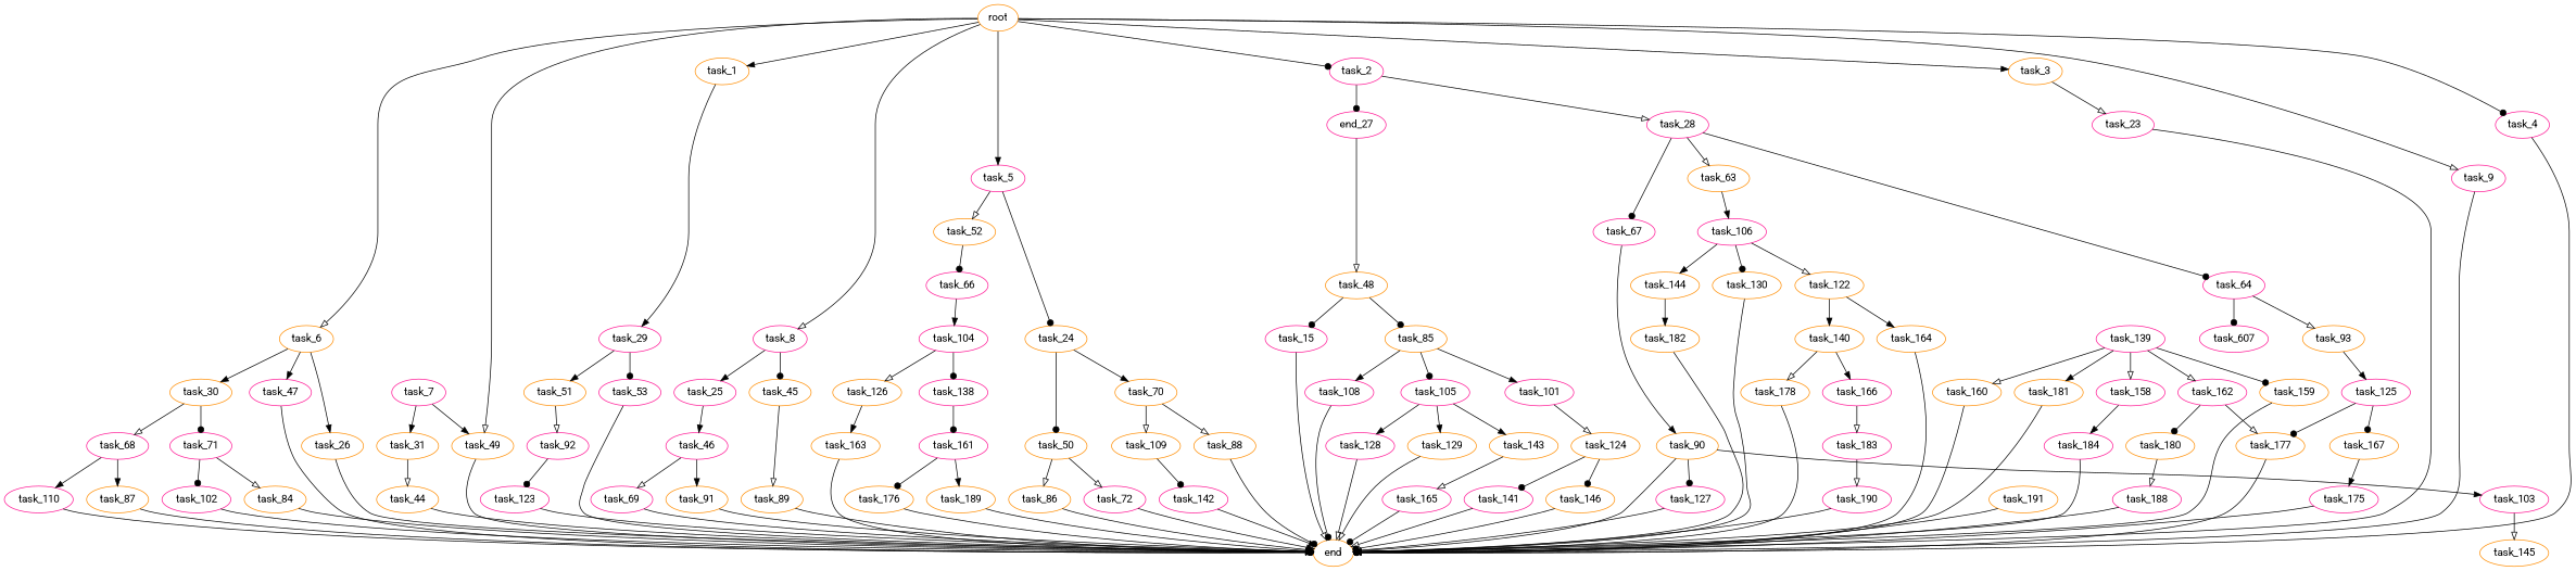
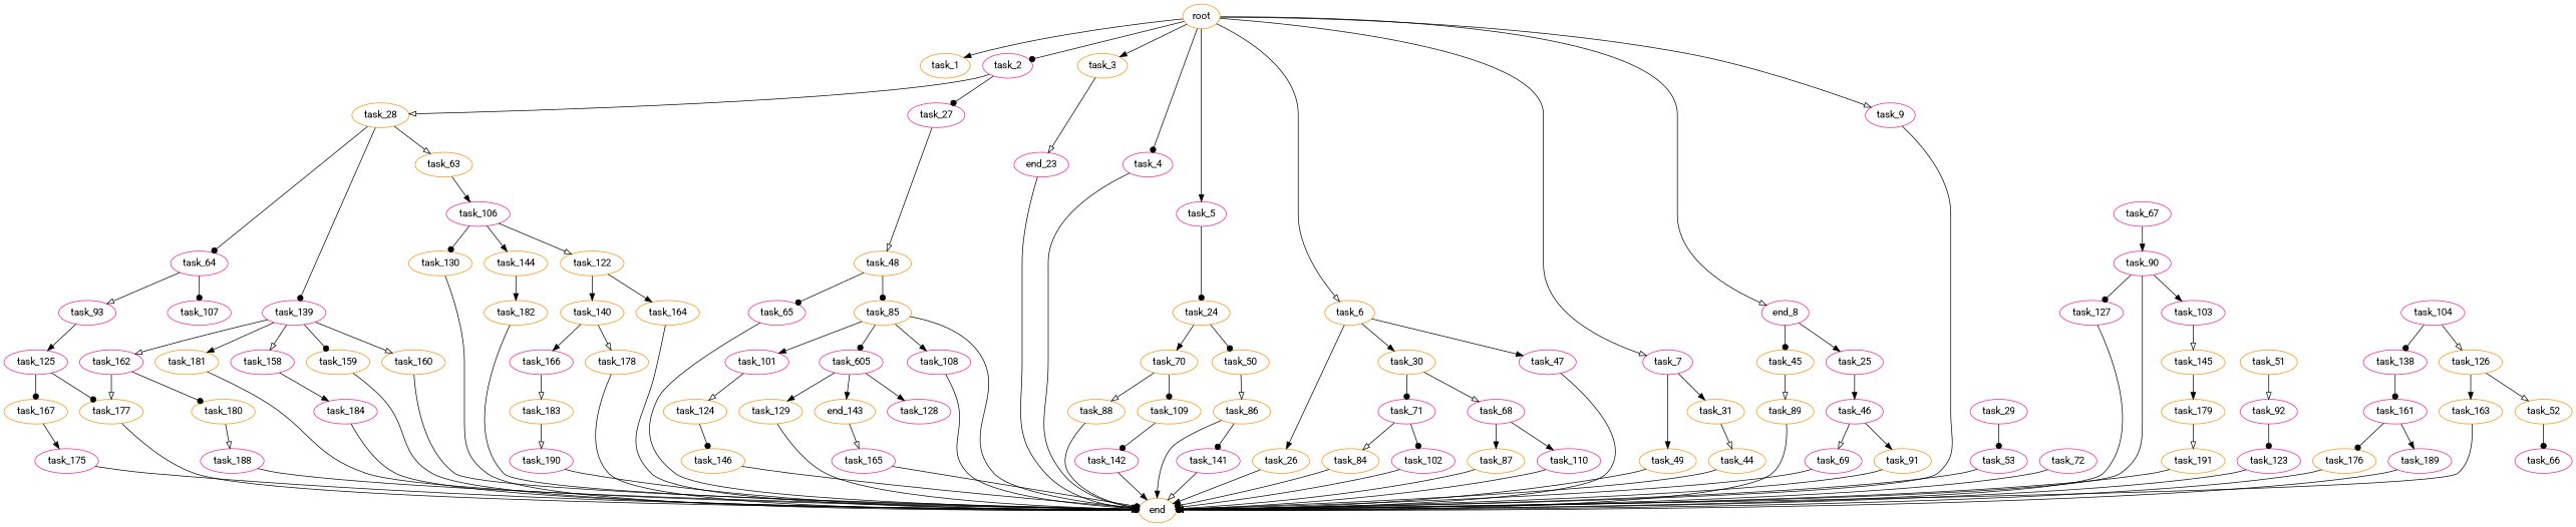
  digraph {
    fontname=Roboto
    node [color=darkorange fontname=Roboto]
    edge [arrowhead=onormal fontname=Roboto]
    root
    task_1
    task_2 [color=deeppink]
    task_3
    task_4 [color=deeppink]
    task_5 [color=deeppink]
    task_6
    task_7 [color=deeppink]
-   task_8 [color=deeppink]
+   task_8 [color=deeppink label=end_8]
    task_9 [color=deeppink]
    task_29 [color=deeppink]
-   task_27 [color=deeppink label=end_27]
-   task_28 [color=deeppink]
-   task_23 [color=deeppink]
+   task_27 [color=deeppink]
+   task_28
+   task_23 [color=deeppink label=end_23]
    end
    task_24
    task_52
    task_26
    task_30
    task_47 [color=deeppink]
    task_31
    task_49
    task_25 [color=deeppink]
    task_45
    task_51
    task_53 [color=deeppink]
    task_48
    task_63
    task_64 [color=deeppink]
    task_67 [color=deeppink]
    task_50
    task_70
    task_66 [color=deeppink]
    task_68 [color=deeppink]
    task_71 [color=deeppink]
    task_44
    task_46 [color=deeppink]
    task_89
    task_72 [color=deeppink]
    task_86
    task_88
    task_109
    task_69 [color=deeppink]
    task_91
-   task_65 [color=deeppink label=task_15]
+   task_65 [color=deeppink]
    task_85
    task_106 [color=deeppink]
-   task_93
-   task_107 [color=deeppink label=task_607]
-   task_90
+   task_93 [color=deeppink]
+   task_107 [color=deeppink]
+   task_90 [color=deeppink]
    task_92 [color=deeppink]
    task_87
    task_110 [color=deeppink]
    task_84
    task_102 [color=deeppink]
    task_101 [color=deeppink]
-   task_105 [color=deeppink]
+   task_105 [color=deeppink label=task_605]
    task_108 [color=deeppink]
    task_123 [color=deeppink]
    task_104 [color=deeppink]
    task_122
    task_130
    task_144
    task_125 [color=deeppink]
    task_126
    task_138 [color=deeppink]
    task_103 [color=deeppink]
    task_127 [color=deeppink]
    task_142 [color=deeppink]
    task_124
    task_128 [color=deeppink]
    task_129
-   task_143
+   task_143 [label=end_143]
    task_145
    task_167
    task_177
    task_141 [color=deeppink]
    task_146
+   task_179
    task_163
    task_161 [color=deeppink]
    task_165 [color=deeppink]
    task_140
    task_164
    task_182
    task_166 [color=deeppink]
    task_178
    task_139 [color=deeppink]
    task_158 [color=deeppink]
    task_159
    task_160
    task_162 [color=deeppink]
    task_181
    task_175 [color=deeppink]
    task_176
-   task_189
+   task_189 [color=deeppink]
    task_184 [color=deeppink]
    task_180
-   task_183 [color=deeppink]
+   task_183
    task_191
    task_188 [color=deeppink]
    task_190 [color=deeppink]
    root -> task_1 [arrowhead=normal]
    root -> task_2 [arrowhead=dot]
    root -> task_3 [arrowhead=normal]
    root -> task_4 [arrowhead=dot]
    root -> task_5 [arrowhead=normal]
    root -> task_6
-   root -> task_49
+   root -> task_7
    root -> task_8
    root -> task_9
-   task_1 -> task_29 [arrowhead=normal]
    task_2 -> task_27 [arrowhead=dot]
    task_2 -> task_28
    task_3 -> task_23
    task_4 -> end [arrowhead=normal]
    task_5 -> task_24 [arrowhead=dot]
-   task_5 -> task_52
+   task_126 -> task_52
    task_6 -> task_26 [arrowhead=normal]
    task_6 -> task_30 [arrowhead=normal]
    task_6 -> task_47 [arrowhead=normal]
    task_7 -> task_31 [arrowhead=normal]
    task_7 -> task_49 [arrowhead=normal]
    task_8 -> task_25 [arrowhead=normal]
    task_8 -> task_45 [arrowhead=dot]
    task_9 -> end [arrowhead=dot]
-   task_29 -> task_51 [arrowhead=normal]
    task_29 -> task_53 [arrowhead=dot]
    task_27 -> task_48
    task_28 -> task_63
    task_28 -> task_64 [arrowhead=dot]
-   task_28 -> task_67 [arrowhead=dot]
+   task_28 -> task_139 [arrowhead=dot]
    task_23 -> end [arrowhead=normal]
    task_24 -> task_50 [arrowhead=dot]
    task_24 -> task_70 [arrowhead=normal]
    task_52 -> task_66 [arrowhead=dot]
    task_26 -> end [arrowhead=normal]
    task_30 -> task_68
    task_30 -> task_71 [arrowhead=dot]
    task_47 -> end [arrowhead=dot]
    task_31 -> task_44
    task_49 -> end [arrowhead=normal]
    task_25 -> task_46 [arrowhead=normal]
    task_45 -> task_89
    task_51 -> task_92
    task_53 -> end [arrowhead=dot]
    task_48 -> task_65 [arrowhead=dot]
    task_48 -> task_85 [arrowhead=dot]
    task_63 -> task_106 [arrowhead=normal]
    task_64 -> task_93
    task_64 -> task_107 [arrowhead=dot]
    task_67 -> task_90 [arrowhead=normal]
-   task_50 -> task_72
    task_50 -> task_86
    task_70 -> task_88
-   task_70 -> task_109
-   task_66 -> task_104 [arrowhead=normal]
+   task_70 -> task_109 [arrowhead=dot]
    task_68 -> task_87 [arrowhead=normal]
    task_68 -> task_110 [arrowhead=normal]
    task_71 -> task_84
    task_71 -> task_102 [arrowhead=dot]
    task_44 -> end [arrowhead=normal]
    task_46 -> task_69
    task_46 -> task_91 [arrowhead=normal]
    task_89 -> end
    task_72 -> end [arrowhead=normal]
    task_86 -> end [arrowhead=normal]
    task_88 -> end [arrowhead=dot]
    task_109 -> task_142 [arrowhead=dot]
    task_69 -> end
    task_91 -> end
    task_65 -> end
    task_85 -> task_101 [arrowhead=normal]
    task_85 -> task_105 [arrowhead=dot]
    task_85 -> task_108 [arrowhead=normal]
    task_106 -> task_122
    task_106 -> task_130 [arrowhead=dot]
    task_106 -> task_144 [arrowhead=normal]
    task_93 -> task_125 [arrowhead=normal]
    task_90 -> end [arrowhead=dot]
    task_90 -> task_103 [arrowhead=normal]
    task_90 -> task_127 [arrowhead=dot]
    task_92 -> task_123 [arrowhead=dot]
    task_87 -> end [arrowhead=dot]
    task_110 -> end [arrowhead=dot]
    task_84 -> end [arrowhead=dot]
    task_102 -> end
    task_101 -> task_124
    task_105 -> task_128 [arrowhead=normal]
    task_105 -> task_129 [arrowhead=normal]
    task_105 -> task_143 [arrowhead=normal]
    task_108 -> end [arrowhead=dot]
    task_123 -> end [arrowhead=normal]
    task_104 -> task_126
    task_104 -> task_138 [arrowhead=dot]
    task_122 -> task_140 [arrowhead=normal]
    task_122 -> task_164 [arrowhead=normal]
    task_130 -> end [arrowhead=dot]
    task_144 -> task_182 [arrowhead=normal]
    task_125 -> task_167 [arrowhead=dot]
    task_125 -> task_177 [arrowhead=dot]
    task_126 -> task_163 [arrowhead=normal]
    task_138 -> task_161 [arrowhead=dot]
    task_103 -> task_145
    task_127 -> end
    task_142 -> end [arrowhead=normal]
-   task_124 -> task_141 [arrowhead=dot]
+   task_86 -> task_141 [arrowhead=dot]
    task_124 -> task_146 [arrowhead=dot]
-   task_128 -> end
+   task_85 -> end
    task_129 -> end
    task_143 -> task_165
+   task_145 -> task_179 [arrowhead=normal]
    task_167 -> task_175 [arrowhead=normal]
    task_177 -> end
    task_141 -> end
    task_146 -> end [arrowhead=dot]
+   task_179 -> task_191
    task_163 -> end
    task_161 -> task_176 [arrowhead=dot]
    task_161 -> task_189 [arrowhead=normal]
    task_165 -> end [arrowhead=dot]
    task_140 -> task_166 [arrowhead=normal]
    task_140 -> task_178
    task_164 -> end [arrowhead=dot]
    task_182 -> end [arrowhead=normal]
    task_166 -> task_183
    task_178 -> end [arrowhead=dot]
    task_139 -> task_158
    task_139 -> task_159 [arrowhead=dot]
    task_139 -> task_160
    task_139 -> task_162
    task_139 -> task_181 [arrowhead=normal]
    task_158 -> task_184 [arrowhead=normal]
    task_159 -> end [arrowhead=dot]
    task_160 -> end [arrowhead=dot]
    task_162 -> task_177
    task_162 -> task_180 [arrowhead=dot]
    task_181 -> end
    task_175 -> end
    task_176 -> end [arrowhead=dot]
    task_189 -> end
    task_184 -> end [arrowhead=normal]
    task_180 -> task_188
    task_183 -> task_190
    task_191 -> end [arrowhead=dot]
    task_188 -> end
    task_190 -> end
  }
